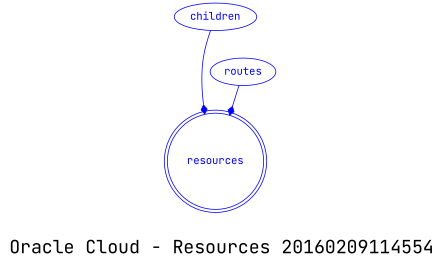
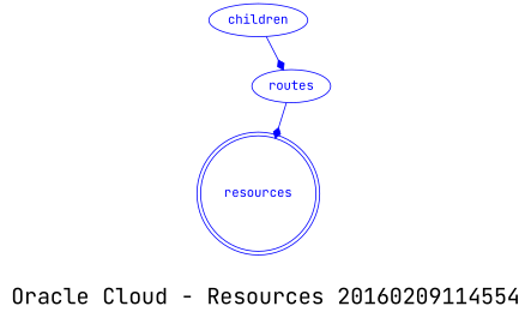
  digraph {
    fontname="JetBrains Mono"
    fontsize=24
    label="Oracle Cloud - Resources 20160209114554"
    splines=true
    node [color=blue fontcolor=blue fontname="JetBrains Mono" shape=ellipse]
    edge [arrowhead=diamond arrowtail=none color=blue fontcolor=blue fontname="JetBrains Mono"]
    resources [shape=doublecircle]
    routes
    children
    routes -> resources
-   children -> resources
+   children -> routes
  }
